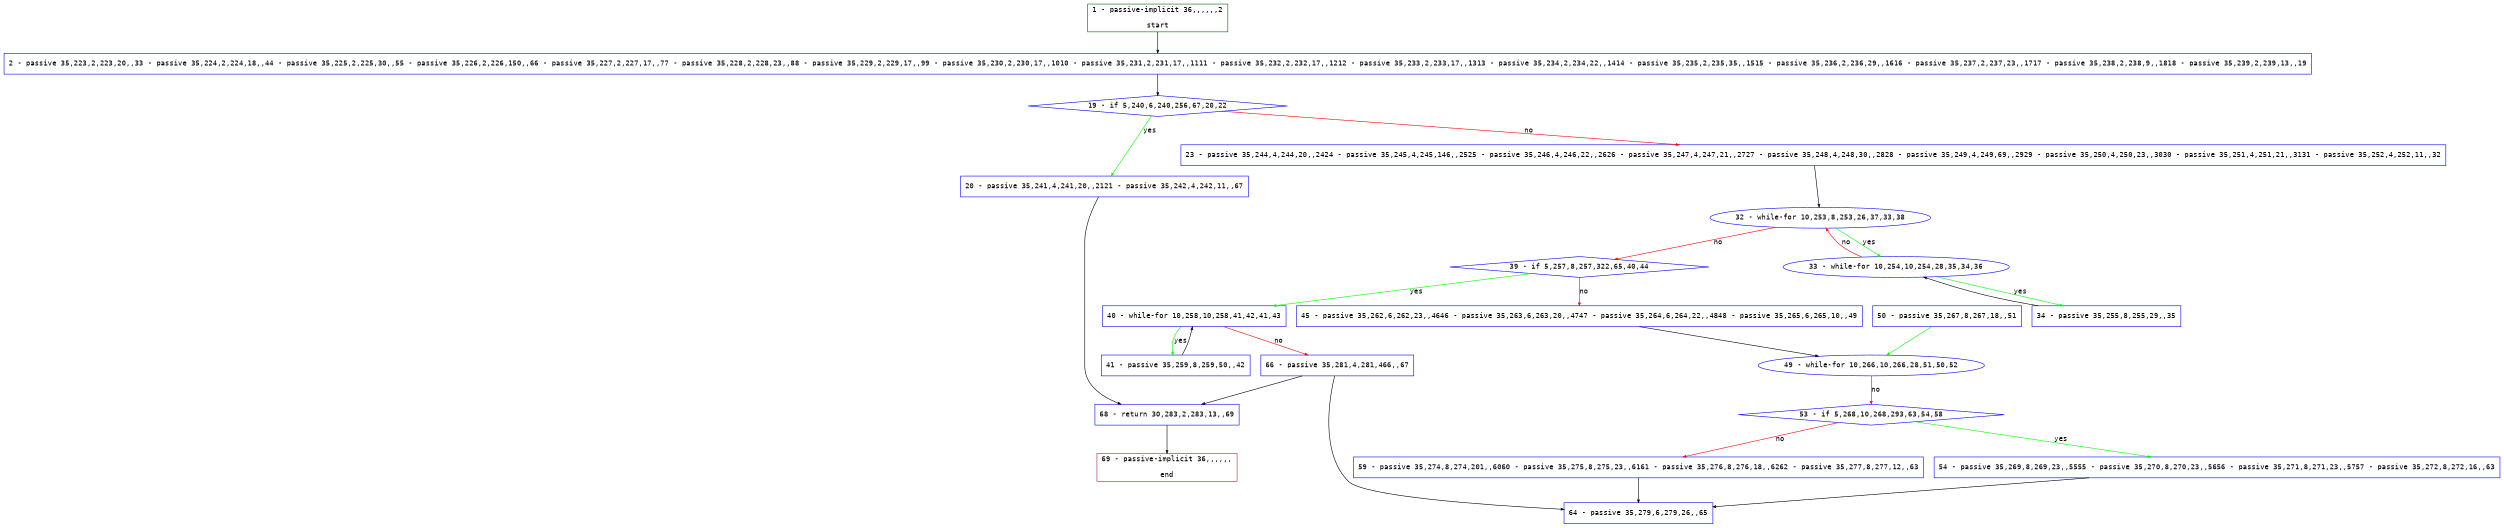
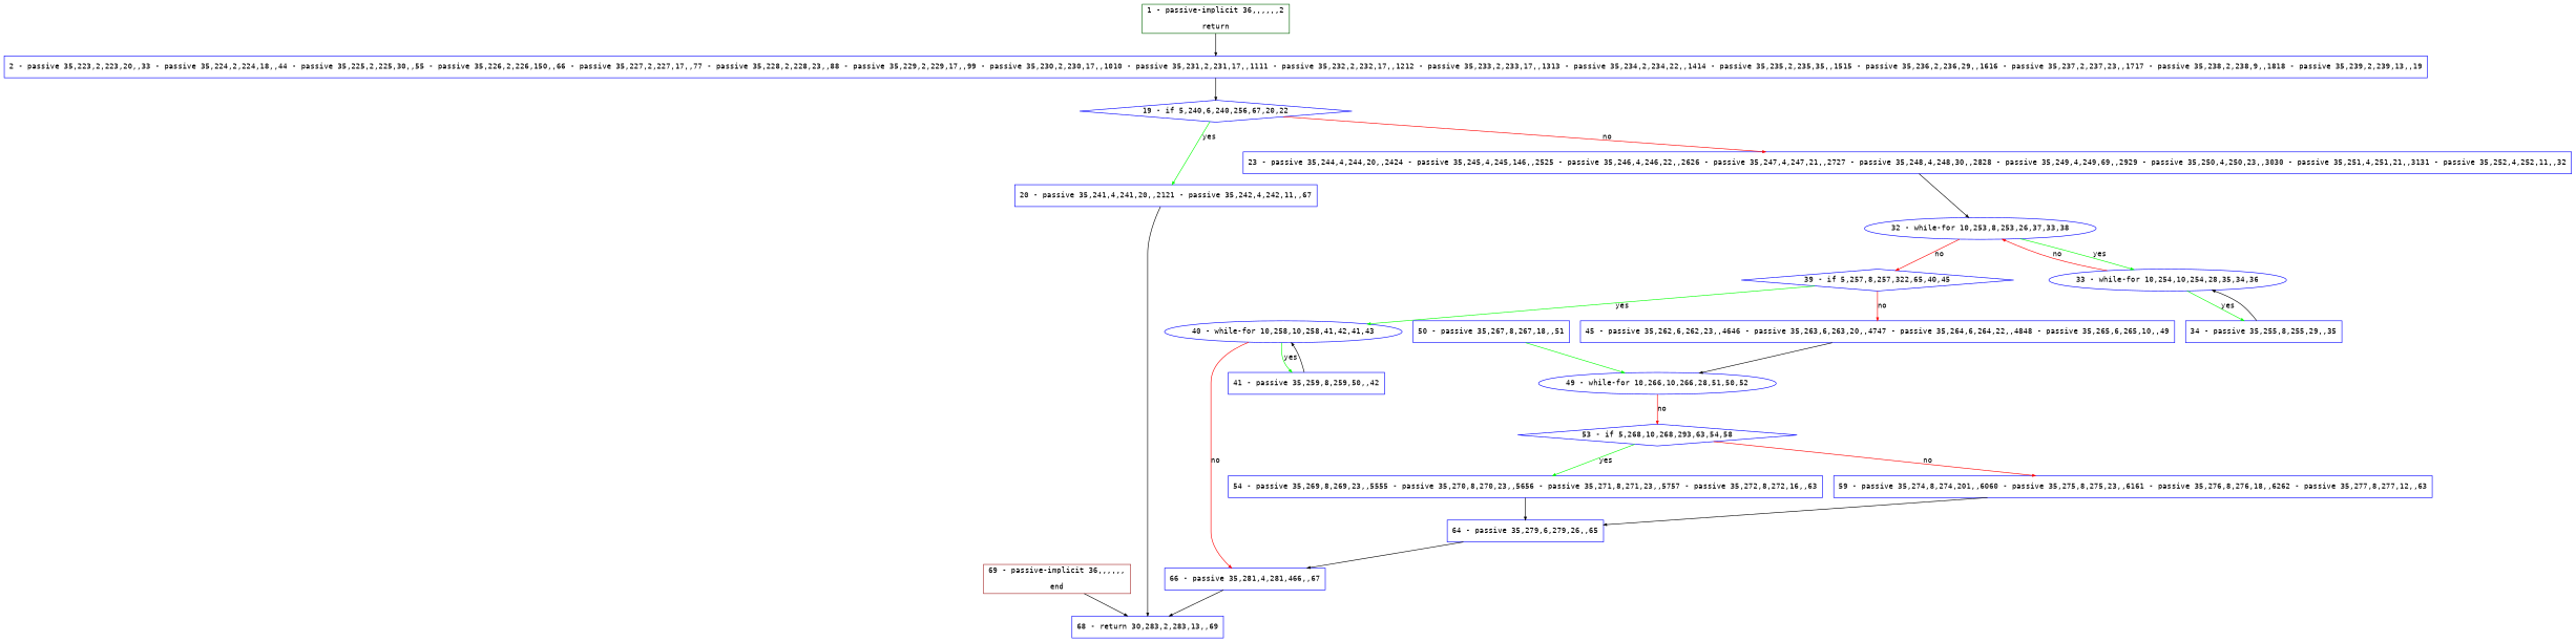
  digraph {
    bgcolor=white
    compound=true
    fillcolor="#FFFFCC"
    fontname="DejaVu Sans Mono"
    fontsize=12
    pack=true
    packmode=clust
    style="rounded,filled"
    node [color="#0000ff" compound=true fillcolor="#ffffff" fixedsize=false fontname="DejaVu Sans Mono" fontsize=12 node_initialized=no shape=box style=filled]
    edge [arrowhead=normal arrowsize=0.5 arrowtail=none color="#000000" compound=true dir=forward fontcolor=black fontname="DejaVu Sans Mono" fontsize=12]
    n1 [label="2 - passive 35,223,2,223,20,,33 - passive 35,224,2,224,18,,44 - passive 35,225,2,225,30,,55 - passive 35,226,2,226,150,,66 - passive 35,227,2,227,17,,77 - passive 35,228,2,228,23,,88 - passive 35,229,2,229,17,,99 - passive 35,230,2,230,17,,1010 - passive 35,231,2,231,17,,1111 - passive 35,232,2,232,17,,1212 - passive 35,233,2,233,17,,1313 - passive 35,234,2,234,22,,1414 - passive 35,235,2,235,35,,1515 - passive 35,236,2,236,29,,1616 - passive 35,237,2,237,23,,1717 - passive 35,238,2,238,9,,1818 - passive 35,239,2,239,13,,19"]
    n2 [label="19 - if 5,240,6,240,256,67,20,22" shape=diamond]
    n3 [label="20 - passive 35,241,4,241,20,,2121 - passive 35,242,4,242,11,,67"]
    n4 [label="23 - passive 35,244,4,244,20,,2424 - passive 35,245,4,245,146,,2525 - passive 35,246,4,246,22,,2626 - passive 35,247,4,247,21,,2727 - passive 35,248,4,248,30,,2828 - passive 35,249,4,249,69,,2929 - passive 35,250,4,250,23,,3030 - passive 35,251,4,251,21,,3131 - passive 35,252,4,252,11,,32"]
-   n5 [color="#006400" label="1 - passive-implicit 36,,,,,,2\n\nstart"]
+   n5 [color="#006400" label="1 - passive-implicit 36,,,,,,2\n\nreturn"]
    n6 [label="68 - return 30,283,2,283,13,,69"]
    n7 [label="32 - while-for 10,253,8,253,26,37,33,38" shape=oval]
    n8 [color="#a52a2a" label="69 - passive-implicit 36,,,,,,\n\nend"]
    n9 [label="33 - while-for 10,254,10,254,28,35,34,36" shape=oval]
-   n10 [label="39 - if 5,257,8,257,322,65,40,44" shape=diamond]
+   n10 [label="39 - if 5,257,8,257,322,65,40,45" shape=diamond]
    n11 [label="34 - passive 35,255,8,255,29,,35"]
-   n12 [label="40 - while-for 10,258,10,258,41,42,41,43"]
+   n12 [label="40 - while-for 10,258,10,258,41,42,41,43" shape=oval]
    n13 [label="45 - passive 35,262,6,262,23,,4646 - passive 35,263,6,263,20,,4747 - passive 35,264,6,264,22,,4848 - passive 35,265,6,265,10,,49"]
    n14 [label="41 - passive 35,259,8,259,50,,42"]
    n15 [label="66 - passive 35,281,4,281,466,,67"]
    n16 [label="49 - while-for 10,266,10,266,28,51,50,52" shape=oval]
    n17 [label="53 - if 5,268,10,268,293,63,54,58" shape=diamond]
    n18 [label="50 - passive 35,267,8,267,18,,51"]
    n19 [label="54 - passive 35,269,8,269,23,,5555 - passive 35,270,8,270,23,,5656 - passive 35,271,8,271,23,,5757 - passive 35,272,8,272,16,,63"]
    n20 [label="59 - passive 35,274,8,274,201,,6060 - passive 35,275,8,275,23,,6161 - passive 35,276,8,276,18,,6262 - passive 35,277,8,277,12,,63"]
    n21 [label="64 - passive 35,279,6,279,26,,65"]
    n1 -> n2
    n2 -> n3 [color="#00ff00" label=yes]
    n2 -> n4 [color="#ff0000" label=no]
    n3 -> n6
    n4 -> n7
    n5 -> n1
-   n6 -> n8
+   n8 -> n6
    n7 -> n9 [color="#00ff00" label=yes]
    n7 -> n10 [color="#ff0000" label=no]
    n9 -> n7 [color="#ff0000" label=no]
    n9 -> n11 [color="#00ff00" label=yes]
    n10 -> n12 [color="#00ff00" label=yes]
    n10 -> n13 [color="#ff0000" label=no]
    n11 -> n9
    n12 -> n14 [color="#00ff00" label=yes]
    n12 -> n15 [color="#ff0000" label=no]
    n13 -> n16
    n14 -> n12
    n15 -> n6
    n16 -> n17 [color="#ff0000" label=no]
    n17 -> n19 [color="#00ff00" label=yes]
    n17 -> n20 [color="#ff0000" label=no]
    n18 -> n16 [color="#00ff00"]
    n19 -> n21
    n20 -> n21
-   n15 -> n21
+   n21 -> n15
  }
